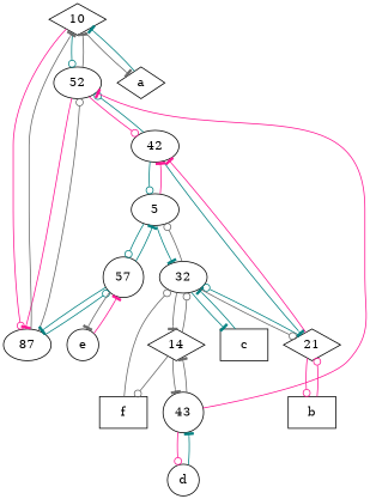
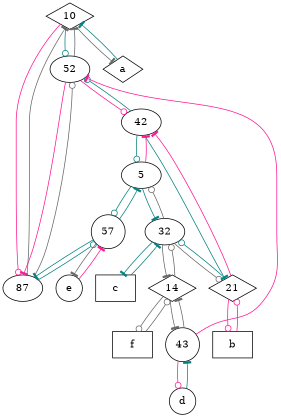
  digraph {
    node [shape=ellipse]
    edge [arrowhead=tee color=teal]
    10 [shape=diamond]
    52
    n3 [label=87]
    42
    43 [shape=circle]
    14 [shape=diamond]
    d [shape=circle]
    a [shape=diamond]
    57 [shape=circle]
    21 [shape=diamond]
    5
    c [shape=box]
    32
    f [shape=box]
    e [shape=circle]
    b [shape=box]
    10 -> 52 [arrowhead=odot]
    10 -> n3 [arrowhead=odot color=deeppink]
    10 -> a [color=gray40]
    52 -> 10 [color=gray40]
    52 -> n3 [color=deeppink]
    52 -> 42 [arrowhead=odot color=deeppink]
    n3 -> 10 [color=gray40]
    n3 -> 52 [arrowhead=odot color=gray40]
    n3 -> 57 [arrowhead=odot]
    42 -> 52 [arrowhead=odot]
    42 -> 21
    42 -> 5 [arrowhead=odot]
    43 -> 52 [color=deeppink]
    43 -> 14 [color=gray40]
    43 -> d [arrowhead=odot color=deeppink]
    14 -> 43 [color=gray40]
    14 -> 32 [arrowhead=odot color=gray40]
    14 -> f [arrowhead=odot color=gray40]
    d -> 43
    a -> 10
    57 -> n3
    57 -> 5
    57 -> e [color=gray40]
    21 -> 42 [color=deeppink]
    21 -> 32 [arrowhead=odot]
    21 -> b [arrowhead=odot color=deeppink]
    5 -> 42 [color=deeppink]
    5 -> 57 [arrowhead=odot]
    5 -> 32
    c -> 32
    32 -> 14 [color=gray40]
    32 -> 21 [arrowhead=odot color=gray40]
    32 -> 5 [arrowhead=odot color=gray40]
    32 -> c
-   f -> 32 [arrowhead=odot color=gray40]
+   f -> 14 [arrowhead=odot color=gray40]
    e -> 57 [color=deeppink]
    b -> 21 [arrowhead=odot color=deeppink]
  }
